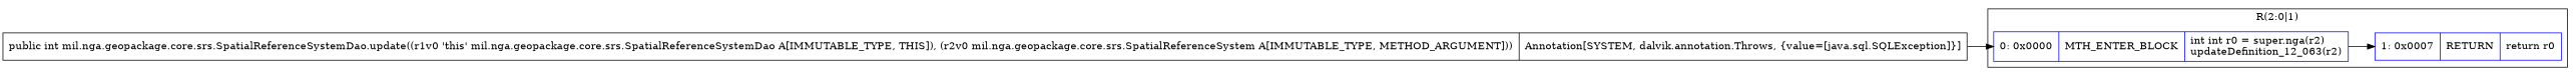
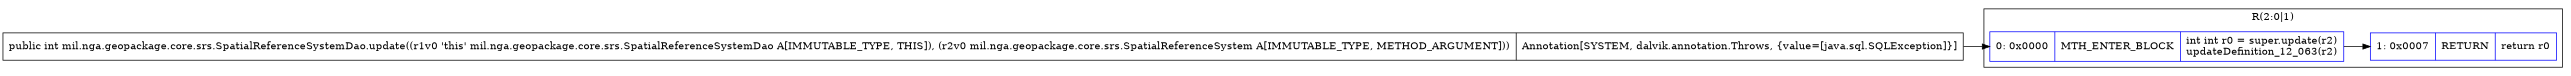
  digraph {
    rankdir=LR
    node [color=blue shape=record]
-   n1 [label="{0\:\ 0x0000|MTH_ENTER_BLOCK\l|int int r0 = super.nga(r2)\lupdateDefinition_12_063(r2)\l}"]
+   n1 [label="{0\:\ 0x0000|MTH_ENTER_BLOCK\l|int int r0 = super.update(r2)\lupdateDefinition_12_063(r2)\l}"]
    n2 [label="{1\:\ 0x0007|RETURN\l|return r0\l}"]
    n3 [label="{public int mil.nga.geopackage.core.srs.SpatialReferenceSystemDao.update((r1v0 'this' mil.nga.geopackage.core.srs.SpatialReferenceSystemDao A[IMMUTABLE_TYPE, THIS]), (r2v0 mil.nga.geopackage.core.srs.SpatialReferenceSystem A[IMMUTABLE_TYPE, METHOD_ARGUMENT]))  | Annotation[SYSTEM, dalvik.annotation.Throws, \{value=[java.sql.SQLException]\}]\l}" color=""]
    subgraph cluster_1 {
      label="R(2:0|1)"
      n1
      n2
    }
    n1 -> n2
    n3 -> n1
  }
